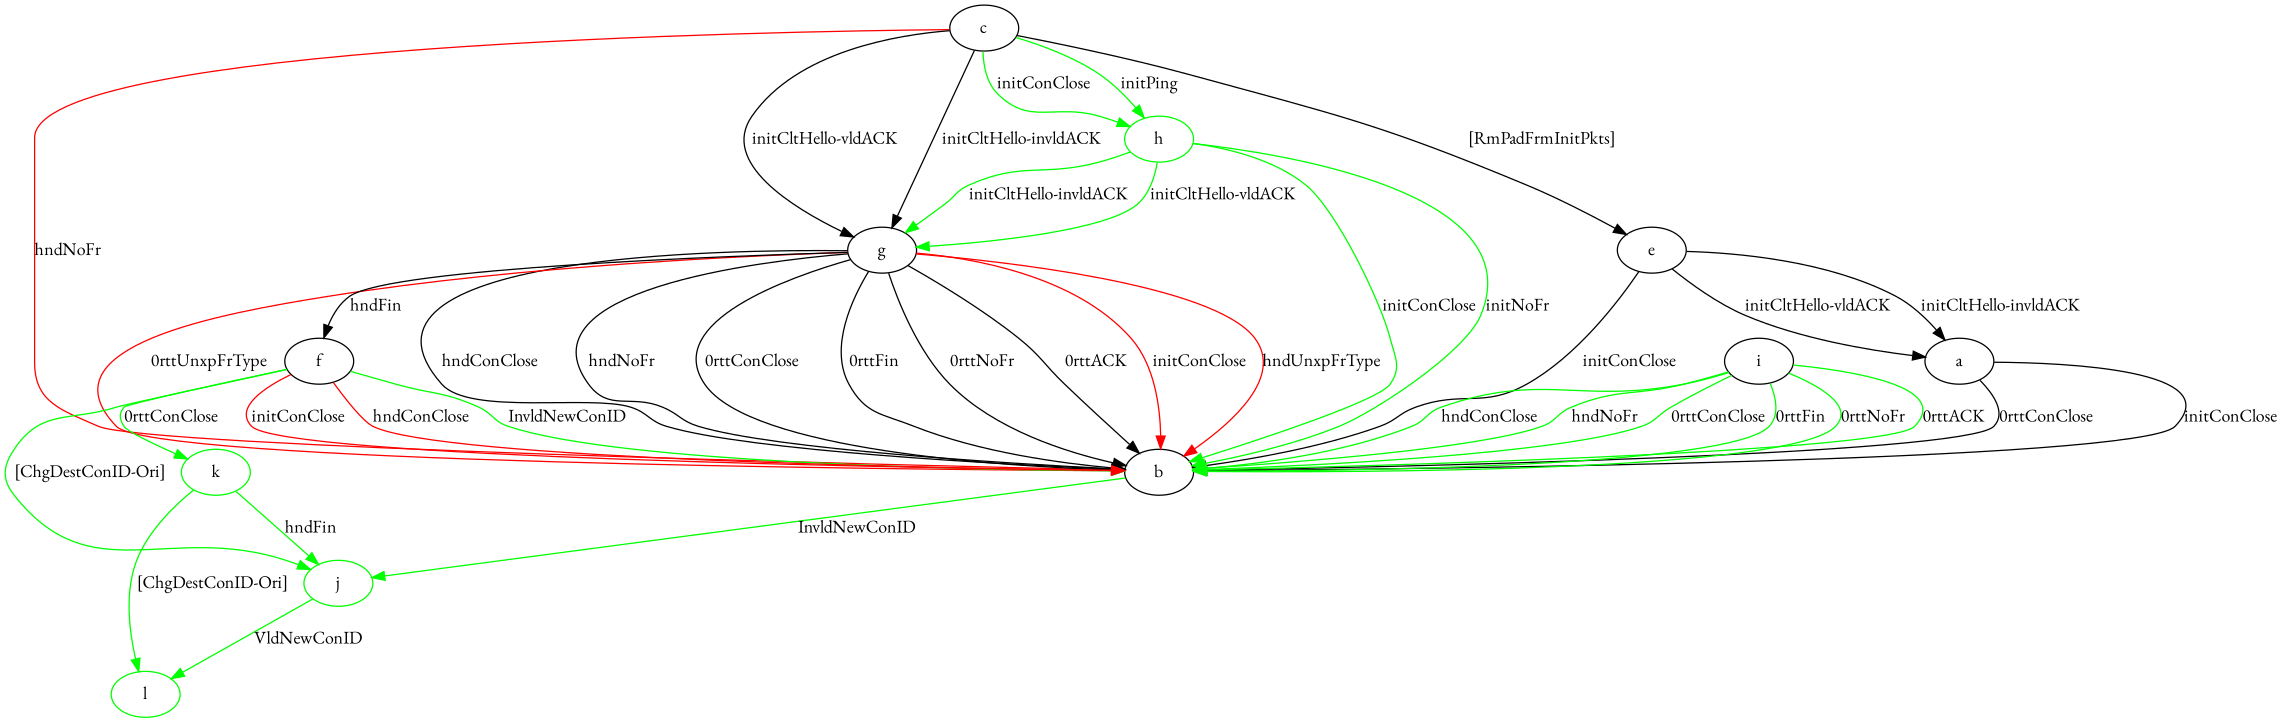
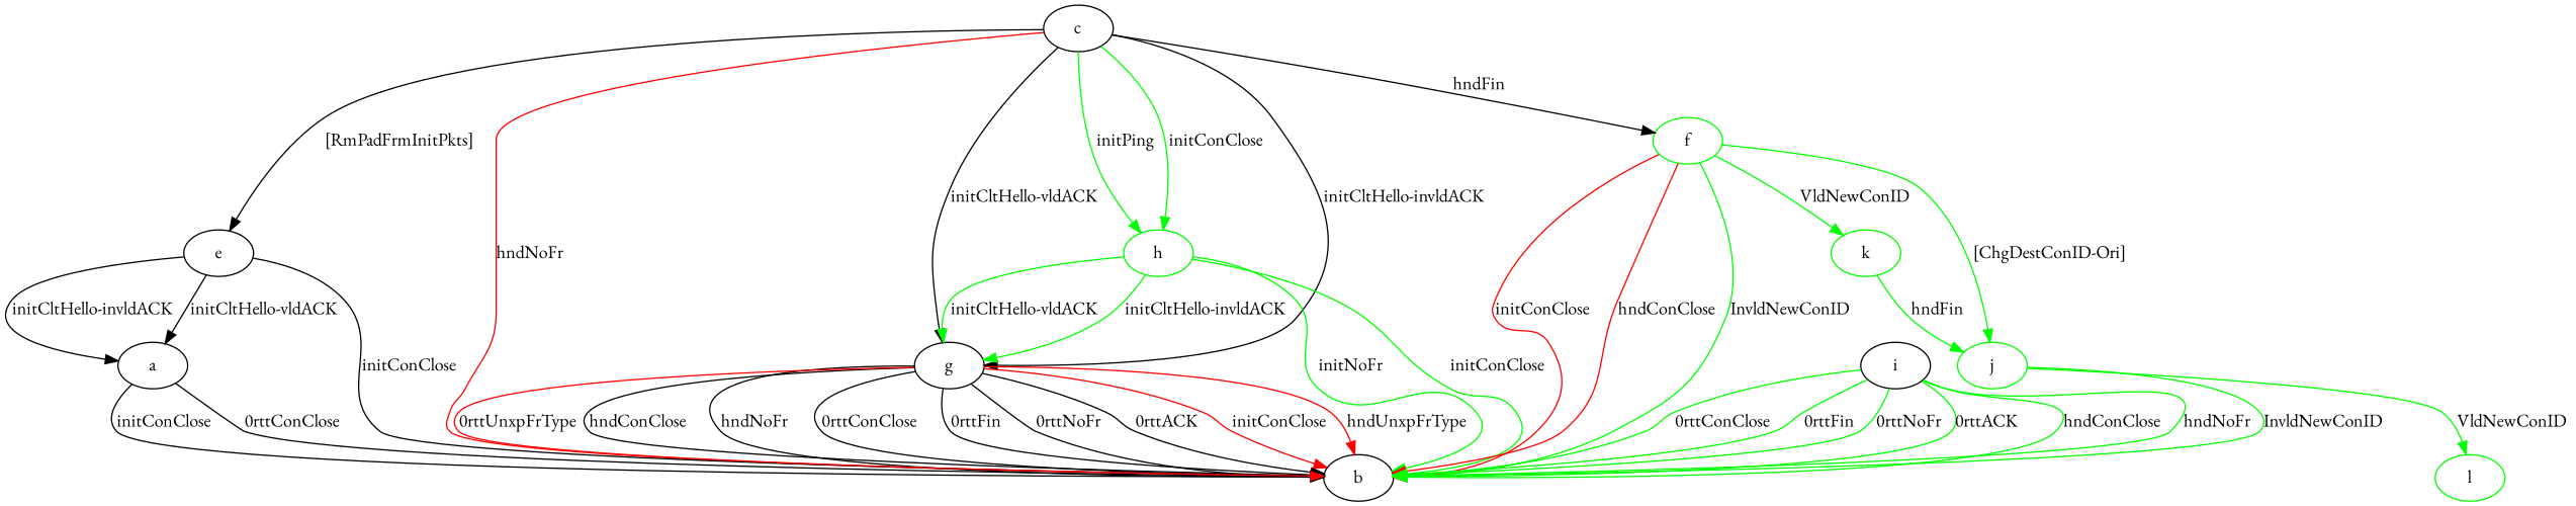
  digraph {
    fontname="EB Garamond"
    node [fontname="EB Garamond"]
    edge [fontname="EB Garamond" color=green]
    a
    b
    c
    e
    g
    h [color=green]
-   f
+   f [color=green]
    j [color=green]
    k [color=green]
    i [color=black]
    l [color=green]
    a -> b [label="initConClose " color=""]
    a -> b [label="0rttConClose " color=""]
    c -> b [color=red label="hndNoFr "]
    c -> e [label="[RmPadFrmInitPkts] " color=""]
    c -> g [label="initCltHello-vldACK " color=""]
    c -> g [label="initCltHello-invldACK " color=""]
    c -> h [label="initPing "]
    c -> h [label="initConClose "]
    e -> a [label="initCltHello-vldACK " color=""]
    e -> a [label="initCltHello-invldACK " color=""]
    e -> b [label="initConClose " color=""]
    g -> b [label="hndConClose " color=""]
    g -> b [label="hndNoFr " color=""]
    g -> b [label="0rttConClose " color=""]
    g -> b [label="0rttFin " color=""]
    g -> b [label="0rttNoFr " color=""]
    g -> b [label="0rttACK " color=""]
    g -> b [color=red label="initConClose "]
    g -> b [color=red label="hndUnxpFrType "]
    g -> b [color=red label="0rttUnxpFrType "]
-   g -> f [label="hndFin " color=""]
+   c -> f [label="hndFin " color=""]
    h -> b [label="initConClose "]
    h -> b [label="initNoFr "]
    h -> g [label="initCltHello-vldACK "]
    h -> g [label="initCltHello-invldACK "]
    f -> b [label="InvldNewConID "]
    f -> b [color=red label="initConClose "]
    f -> b [color=red label="hndConClose "]
    f -> j [label="[ChgDestConID-Ori] "]
-   f -> k [label="0rttConClose "]
-   b -> j [label="InvldNewConID "]
+   f -> k [label="VldNewConID "]
+   j -> b [label="InvldNewConID "]
    j -> l [label="VldNewConID "]
    k -> j [label="hndFin "]
-   k -> l [label="[ChgDestConID-Ori] "]
    i -> b [label="hndConClose "]
    i -> b [label="hndNoFr "]
    i -> b [label="0rttConClose "]
    i -> b [label="0rttFin "]
    i -> b [label="0rttNoFr "]
    i -> b [label="0rttACK "]
  }
